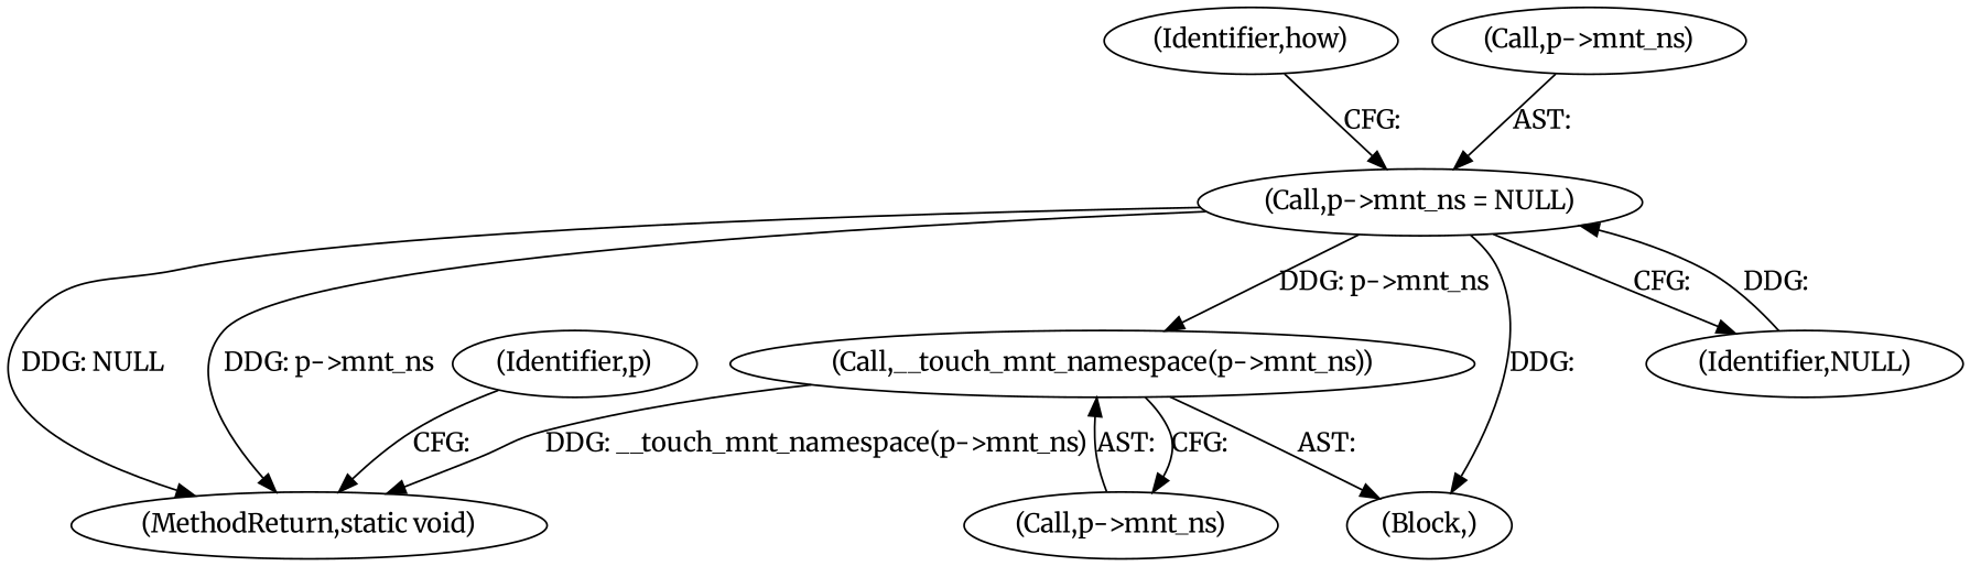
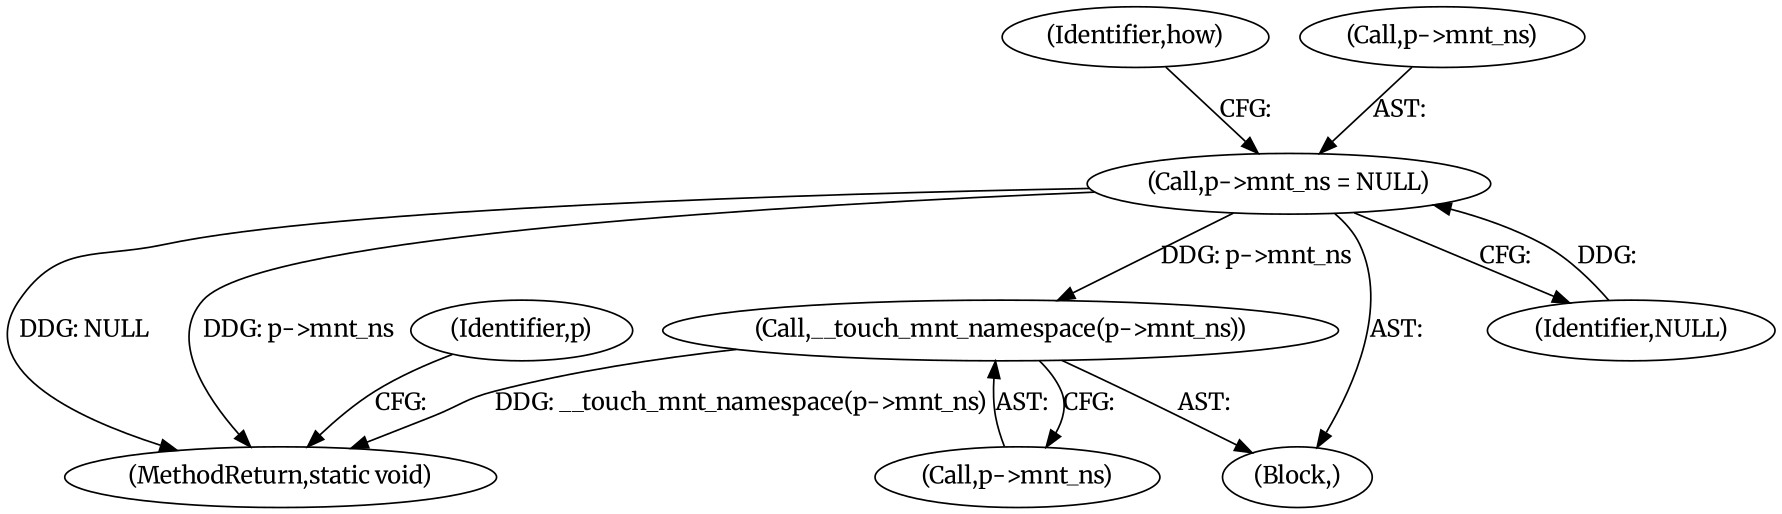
  digraph {
    fontname=Merriweather
    node [fontname=Merriweather]
    edge [fontname=Merriweather]
    n1 [label="(Call,__touch_mnt_namespace(p->mnt_ns))"]
    n2 [label="(MethodReturn,static void)"]
    n3 [label="(Block,)"]
    n4 [label="(Call,p->mnt_ns)"]
    n5 [label="(Call,p->mnt_ns = NULL)"]
    n6 [label="(Identifier,NULL)"]
    n7 [label="(Identifier,p)"]
    n8 [label="(Identifier,how)"]
    n9 [label="(Call,p->mnt_ns)"]
    n1 -> n2 [label="DDG: __touch_mnt_namespace(p->mnt_ns)"]
    n1 -> n3 [label="AST: "]
    n1 -> n4 [label="CFG: "]
    n4 -> n1 [label="AST: "]
    n5 -> n1 [label="DDG: p->mnt_ns"]
    n5 -> n2 [label="DDG: NULL"]
    n5 -> n2 [label="DDG: p->mnt_ns"]
-   n5 -> n3 [label="DDG: "]
+   n5 -> n3 [label="AST: "]
    n5 -> n6 [label="CFG: "]
    n6 -> n5 [label="DDG: "]
    n7 -> n2 [label="CFG: "]
    n8 -> n5 [label="CFG: "]
    n9 -> n5 [label="AST: "]
  }
